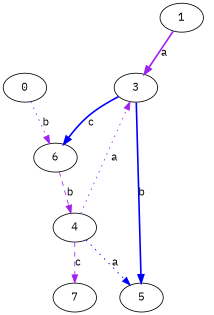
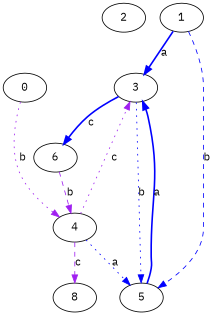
  strict digraph {
    fontname="IBM Plex Mono"
    node [fontname="IBM Plex Mono"]
    edge [color=blue fontname="IBM Plex Mono" style=bold]
+   2
    3
    5
    6
    4
    0
-   7
+   7 [label=8]
    1
-   3 -> 5 [label=b]
+   3 -> 5 [label=b style=dotted]
    3 -> 6 [label=c]
+   5 -> 3 [label=a]
    6 -> 4 [color=purple label=b style=dashed]
-   4 -> 3 [color=purple label=a style=dotted]
+   4 -> 3 [color=purple label=c style=dotted]
    4 -> 5 [label=a style=dotted]
    4 -> 7 [color=purple label=c style=dashed]
-   0 -> 6 [color=purple label=b style=dotted]
-   1 -> 3 [color=purple label=a]
+   0 -> 4 [color=purple label=b style=dotted]
+   1 -> 3 [label=a]
+   1 -> 5 [label=b style=dashed]
  }
